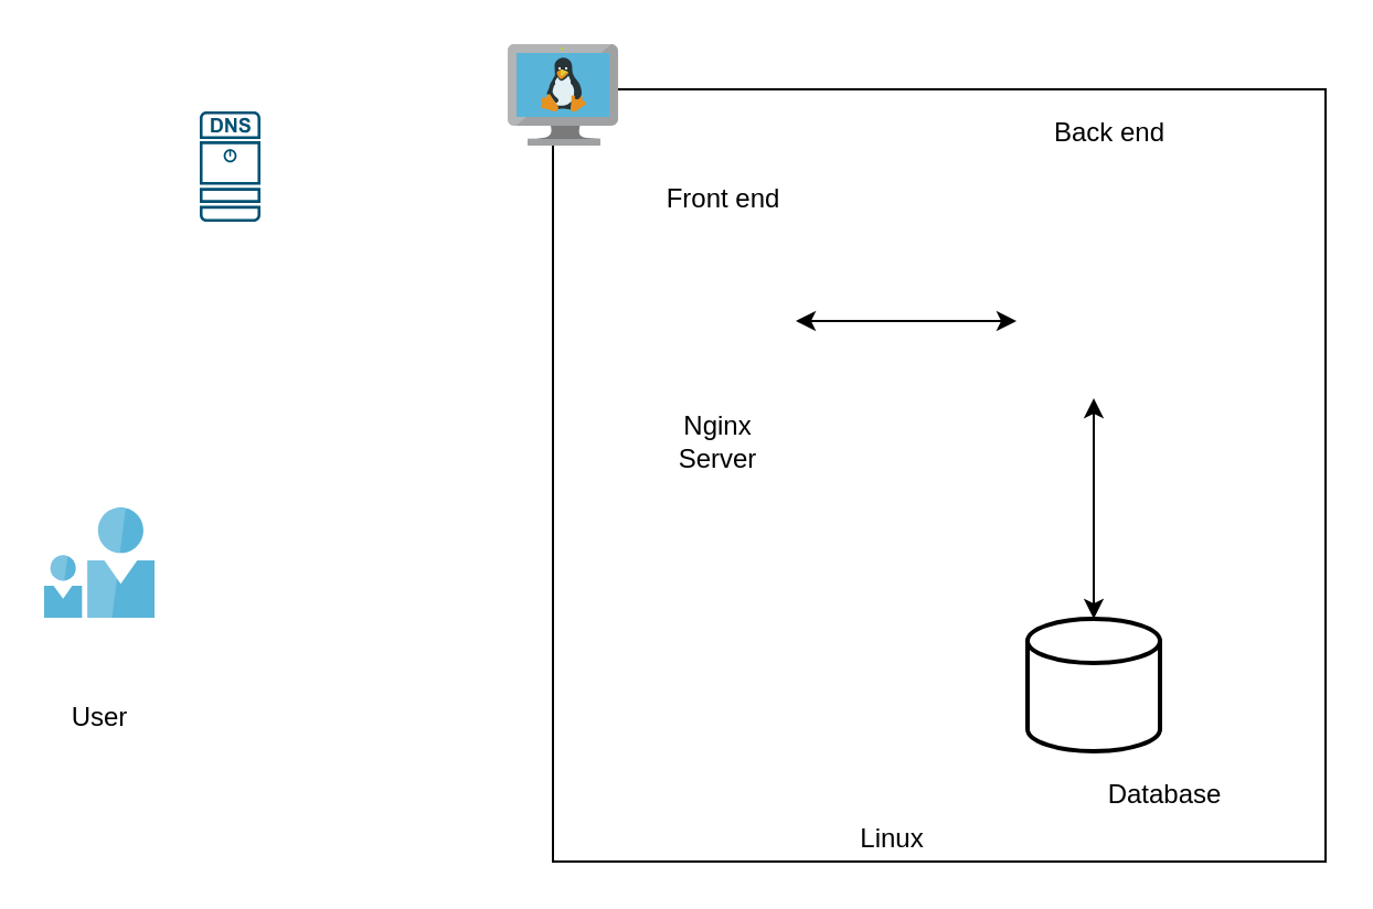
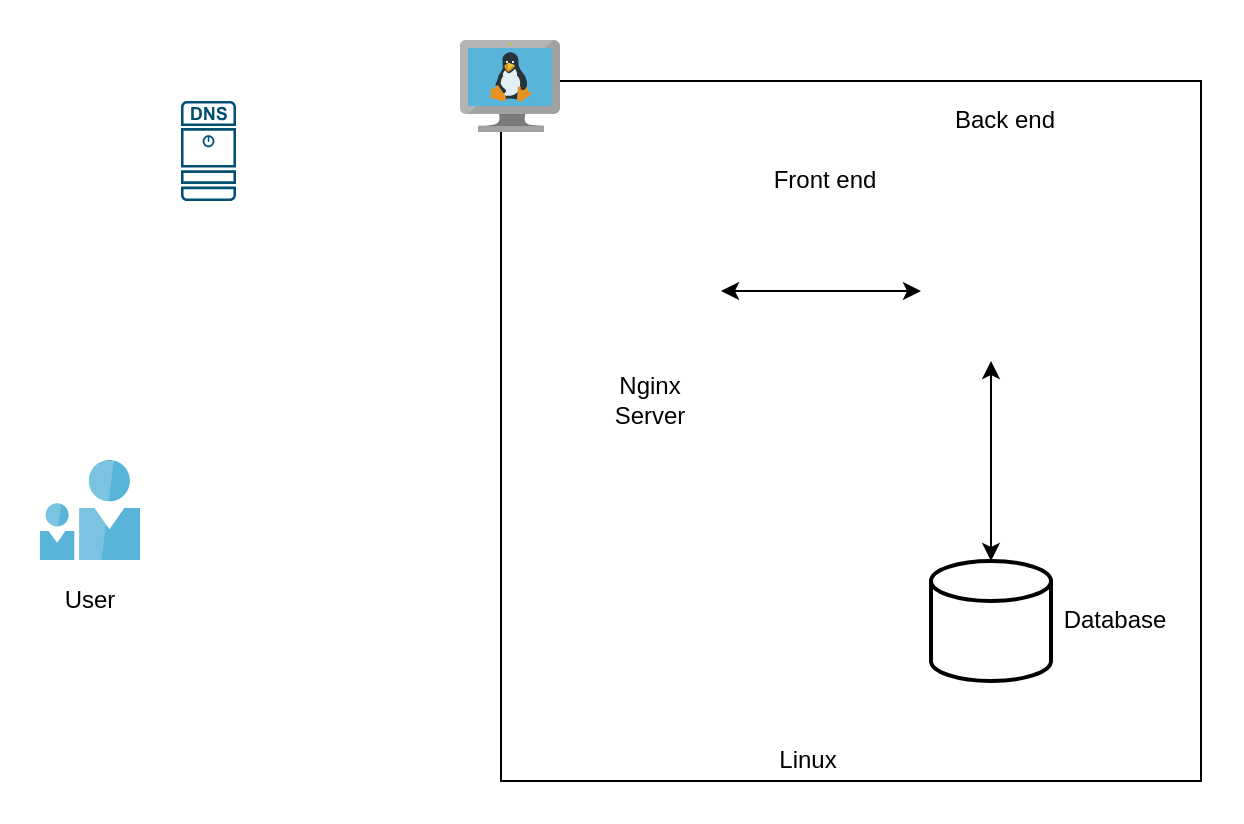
  <mxCell id="0" />
  <mxCell id="1" parent="0" />
  <mxCell id="2" value="" style="group" vertex="1" connectable="0" parent="1"><mxGeometry x="230" y="20" width="370" height="370" as="geometry" /></mxCell>
  <mxCell id="3" value="" style="whiteSpace=wrap;html=1;aspect=fixed;" vertex="1" parent="2"><mxGeometry x="20" y="20" width="350" height="350" as="geometry" /></mxCell>
  <mxCell id="4" value="" style="aspect=fixed;html=1;points=[];align=center;image;fontSize=12;image=img/lib/mscae/VM_Linux.svg;" vertex="1" parent="2"><mxGeometry width="50" height="46" as="geometry" /></mxCell>
  <mxCell id="5" value="" style="shape=image;html=1;verticalAlign=top;verticalLabelPosition=bottom;labelBackgroundColor=#ffffff;imageAspect=0;aspect=fixed;image=https://cdn4.iconfinder.com/data/icons/logos-brands-5/24/nginx-128.png" vertex="1" parent="2"><mxGeometry x="60" y="90" width="70" height="70" as="geometry" /></mxCell>
  <mxCell id="6" value="" style="shape=image;html=1;verticalAlign=top;verticalLabelPosition=bottom;labelBackgroundColor=#ffffff;imageAspect=0;aspect=fixed;image=https://cdn4.iconfinder.com/data/icons/logos-and-brands/512/267_Python_logo-128.png" vertex="1" parent="2"><mxGeometry x="230" y="90" width="70" height="70" as="geometry" /></mxCell>
  <mxCell id="7" value="" style="strokeWidth=2;html=1;shape=mxgraph.flowchart.database;whiteSpace=wrap;" vertex="1" parent="2"><mxGeometry x="235" y="260" width="60" height="60" as="geometry" /></mxCell>
  <mxCell id="8" value="" style="endArrow=classic;startArrow=classic;html=1;exitX=0.5;exitY=0;exitDx=0;exitDy=0;exitPerimeter=0;entryX=0.5;entryY=1;entryDx=0;entryDy=0;" edge="1" parent="2" source="7" target="6"><mxGeometry width="50" height="50" relative="1" as="geometry"><mxPoint x="150" y="180" as="sourcePoint" /><mxPoint x="200" y="130" as="targetPoint" /></mxGeometry></mxCell>
  <mxCell id="9" value="" style="endArrow=classic;startArrow=classic;html=1;exitX=1;exitY=0.5;exitDx=0;exitDy=0;" edge="1" parent="2" source="5" target="6"><mxGeometry width="50" height="50" relative="1" as="geometry"><mxPoint x="150" y="180" as="sourcePoint" /><mxPoint x="200" y="130" as="targetPoint" /></mxGeometry></mxCell>
  <mxCell id="10" value="Linux" style="text;html=1;strokeColor=none;fillColor=none;align=center;verticalAlign=middle;whiteSpace=wrap;rounded=0;" vertex="1" parent="2"><mxGeometry x="154" y="350" width="40" height="20" as="geometry" /></mxCell>
  <mxCell id="11" value="Nginx Server" style="text;html=1;strokeColor=none;fillColor=none;align=center;verticalAlign=middle;whiteSpace=wrap;rounded=0;" vertex="1" parent="2"><mxGeometry x="75" y="170" width="40" height="20" as="geometry" /></mxCell>
- <mxCell id="12" value="Front end" style="text;html=1;strokeColor=none;fillColor=none;align=center;verticalAlign=middle;whiteSpace=wrap;rounded=0;" vertex="1" parent="2"><mxGeometry x="65" y="60" width="65" height="20" as="geometry" /></mxCell>
+ <mxCell id="12" value="Front end" style="text;html=1;strokeColor=none;fillColor=none;align=center;verticalAlign=middle;whiteSpace=wrap;rounded=0;" vertex="1" parent="2"><mxGeometry x="150" y="60" width="65" height="20" as="geometry" /></mxCell>
  <mxCell id="13" value="Back end" style="text;html=1;strokeColor=none;fillColor=none;align=center;verticalAlign=middle;whiteSpace=wrap;rounded=0;" vertex="1" parent="2"><mxGeometry x="240" y="30" width="65" height="20" as="geometry" /></mxCell>
- <mxCell id="14" value="Database" style="text;html=1;strokeColor=none;fillColor=none;align=center;verticalAlign=middle;whiteSpace=wrap;rounded=0;" vertex="1" parent="2"><mxGeometry x="265" y="330" width="65" height="20" as="geometry" /></mxCell>
+ <mxCell id="14" value="Database" style="text;html=1;strokeColor=none;fillColor=none;align=center;verticalAlign=middle;whiteSpace=wrap;rounded=0;" vertex="1" parent="2"><mxGeometry x="295" y="280" width="65" height="20" as="geometry" /></mxCell>
  <mxCell id="15" value="" style="aspect=fixed;html=1;points=[];align=center;image;fontSize=12;image=img/lib/mscae/Two_User_Icon.svg;" vertex="1" parent="1"><mxGeometry x="20" y="230" width="50" height="50" as="geometry" /></mxCell>
- <mxCell id="16" value="User" style="text;html=1;strokeColor=none;fillColor=none;align=center;verticalAlign=middle;whiteSpace=wrap;rounded=0;" vertex="1" parent="1"><mxGeometry x="25" y="315" width="40" height="20" as="geometry" /></mxCell>
+ <mxCell id="16" value="User" style="text;html=1;strokeColor=none;fillColor=none;align=center;verticalAlign=middle;whiteSpace=wrap;rounded=0;" vertex="1" parent="1"><mxGeometry x="25" y="290" width="40" height="20" as="geometry" /></mxCell>
  <mxCell id="17" value="" style="points=[[0.015,0.015,0],[0.985,0.015,0],[0.985,0.985,0],[0.015,0.985,0],[0.25,0,0],[0.5,0,0],[0.75,0,0],[1,0.25,0],[1,0.5,0],[1,0.75,0],[0.75,1,0],[0.5,1,0],[0.25,1,0],[0,0.75,0],[0,0.5,0],[0,0.25,0]];verticalLabelPosition=bottom;html=1;verticalAlign=top;aspect=fixed;align=center;pointerEvents=1;shape=mxgraph.cisco19.dns_server;fillColor=#005073;strokeColor=none;" vertex="1" parent="1"><mxGeometry x="90" y="50" width="27.5" height="50" as="geometry" /></mxCell>
